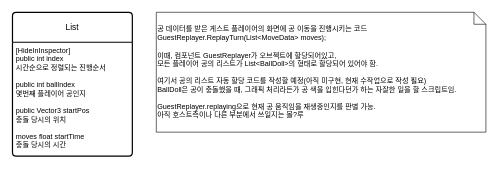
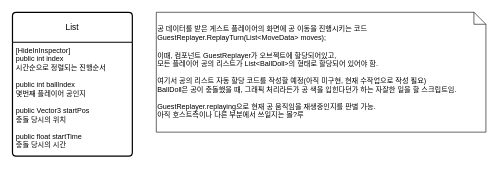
  <mxCell id="0" />
  <mxCell id="1" parent="0" />
  <mxCell id="2" value="List" style="swimlane;childLayout=stackLayout;horizontal=1;startSize=50;horizontalStack=0;rounded=1;fontSize=14;fontStyle=0;strokeWidth=2;resizeParent=0;resizeLast=1;shadow=0;dashed=0;align=center;arcSize=4;whiteSpace=wrap;html=1;" parent="1" vertex="1"><mxGeometry x="20" y="20" width="200" height="240" as="geometry" /></mxCell>
- <mxCell id="3" value="&lt;div&gt;[HideInInspector]&lt;/div&gt;&lt;div&gt;public int index&lt;/div&gt;&lt;div&gt;시간순으로 정렬되는 진행순서&lt;/div&gt;&lt;div&gt;&lt;br&gt;&lt;/div&gt;&lt;div&gt;public int ballIndex&lt;/div&gt;&lt;div&gt;몇번째 플레이어 공인지&lt;/div&gt;&lt;div&gt;&lt;br&gt;&lt;/div&gt;&lt;div&gt;public Vector3 startPos&lt;/div&gt;&lt;div&gt;충돌 당시의 위치&lt;/div&gt;&lt;div&gt;&lt;br&gt;&lt;/div&gt;&lt;div&gt;moves float startTime&lt;/div&gt;&lt;div&gt;충돌 당시의 시간&lt;/div&gt;" style="align=left;strokeColor=none;fillColor=none;spacingLeft=4;fontSize=12;verticalAlign=top;resizable=0;rotatable=0;part=1;html=1;" parent="2" vertex="1"><mxGeometry y="50" width="200" height="190" as="geometry" /></mxCell>
+ <mxCell id="3" value="&lt;div&gt;[HideInInspector]&lt;/div&gt;&lt;div&gt;public int index&lt;/div&gt;&lt;div&gt;시간순으로 정렬되는 진행순서&lt;/div&gt;&lt;div&gt;&lt;br&gt;&lt;/div&gt;&lt;div&gt;public int ballIndex&lt;/div&gt;&lt;div&gt;몇번째 플레이어 공인지&lt;/div&gt;&lt;div&gt;&lt;br&gt;&lt;/div&gt;&lt;div&gt;public Vector3 startPos&lt;/div&gt;&lt;div&gt;충돌 당시의 위치&lt;/div&gt;&lt;div&gt;&lt;br&gt;&lt;/div&gt;&lt;div&gt;public float startTime&lt;/div&gt;&lt;div&gt;충돌 당시의 시간&lt;/div&gt;" style="align=left;strokeColor=none;fillColor=none;spacingLeft=4;fontSize=12;verticalAlign=top;resizable=0;rotatable=0;part=1;html=1;" parent="2" vertex="1"><mxGeometry y="50" width="200" height="190" as="geometry" /></mxCell>
  <mxCell id="4" value="공 데이터를 받은 게스트 플레이어의 화면에 공 이동을 진행시키는 코드&lt;br&gt;GuestReplayer.ReplayTurn(List&amp;lt;MoveData&amp;gt; moves);&lt;br&gt;&lt;br&gt;이때, 컴포넌트&amp;nbsp;GuestReplayer가 오브젝트에 할당되어있고, &lt;br&gt;모든 플레이어 공의 리스트가&amp;nbsp;List&amp;lt;BallDoll&amp;gt;의 형태로 할당되어 있어야 함.&lt;br&gt;&lt;br&gt;여기서 공의 리스트 자동 할당 코드를 작성할 예정(아직 미구현, 현재 수작업으로 작성 필요)&lt;br&gt;BallDoll은 공이 충돌했을 때, 그래픽 처리라든가 공 색을 입힌다던가 하는 자잘한 일을 할 스크립트임.&lt;br&gt;&lt;br&gt;GuestReplayer.replaying으로 현재 공 움직임을 재생중인지를 판별 가능.&lt;br&gt;아직 호스트측이나 다른 부분에서 쓰일지는 몰?루" style="shape=note;size=20;whiteSpace=wrap;html=1;align=left;" parent="1" vertex="1"><mxGeometry x="260" y="20" width="550" height="200" as="geometry" /></mxCell>
